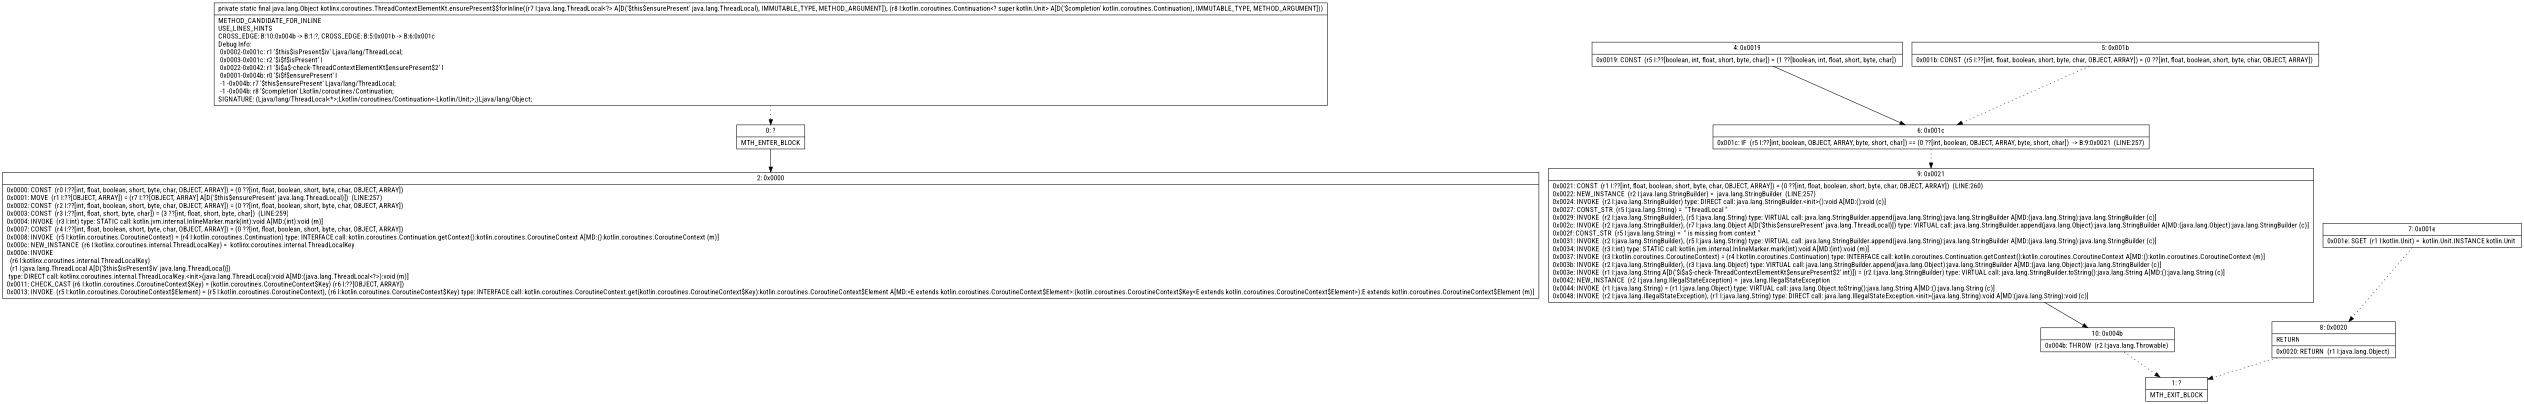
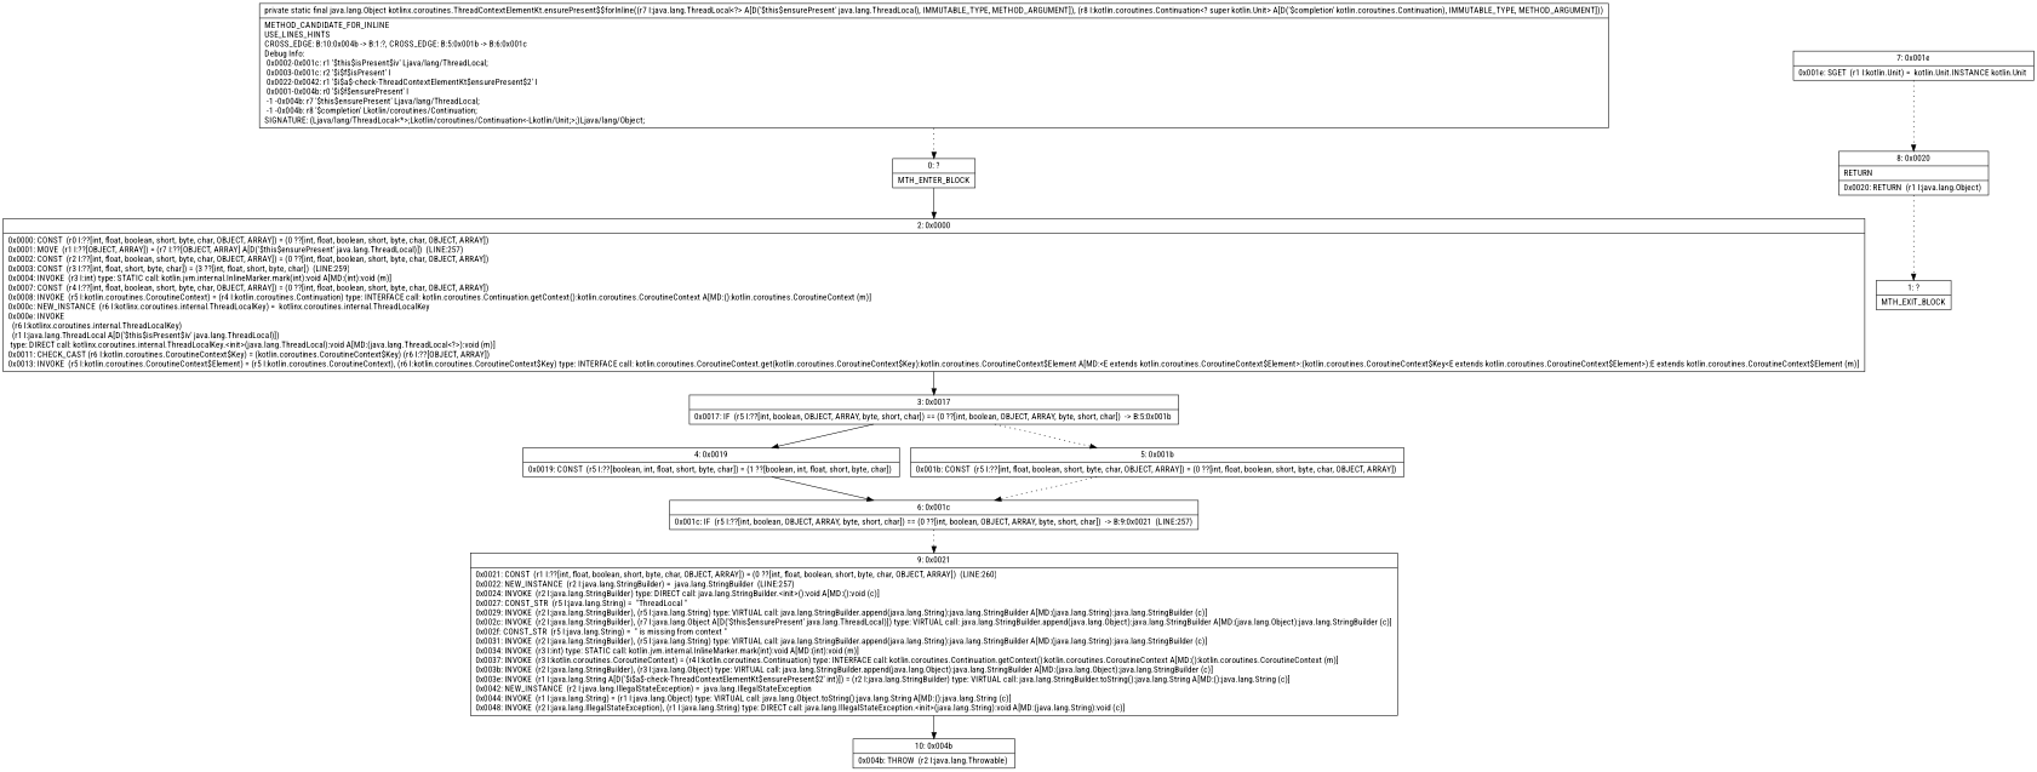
  digraph {
    fontname="Roboto Condensed"
    node [fontname="Roboto Condensed" shape=record]
    edge [fontname="Roboto Condensed" style=dotted]
    n1 [label="{0\:\ ?|MTH_ENTER_BLOCK\l}"]
    n2 [label="{2\:\ 0x0000|0x0000: CONST  (r0 I:??[int, float, boolean, short, byte, char, OBJECT, ARRAY]) = (0 ??[int, float, boolean, short, byte, char, OBJECT, ARRAY]) \l0x0001: MOVE  (r1 I:??[OBJECT, ARRAY]) = (r7 I:??[OBJECT, ARRAY] A[D('$this$ensurePresent' java.lang.ThreadLocal)])  (LINE:257)\l0x0002: CONST  (r2 I:??[int, float, boolean, short, byte, char, OBJECT, ARRAY]) = (0 ??[int, float, boolean, short, byte, char, OBJECT, ARRAY]) \l0x0003: CONST  (r3 I:??[int, float, short, byte, char]) = (3 ??[int, float, short, byte, char])  (LINE:259)\l0x0004: INVOKE  (r3 I:int) type: STATIC call: kotlin.jvm.internal.InlineMarker.mark(int):void A[MD:(int):void (m)]\l0x0007: CONST  (r4 I:??[int, float, boolean, short, byte, char, OBJECT, ARRAY]) = (0 ??[int, float, boolean, short, byte, char, OBJECT, ARRAY]) \l0x0008: INVOKE  (r5 I:kotlin.coroutines.CoroutineContext) = (r4 I:kotlin.coroutines.Continuation) type: INTERFACE call: kotlin.coroutines.Continuation.getContext():kotlin.coroutines.CoroutineContext A[MD:():kotlin.coroutines.CoroutineContext (m)]\l0x000c: NEW_INSTANCE  (r6 I:kotlinx.coroutines.internal.ThreadLocalKey) =  kotlinx.coroutines.internal.ThreadLocalKey \l0x000e: INVOKE  \l  (r6 I:kotlinx.coroutines.internal.ThreadLocalKey)\l  (r1 I:java.lang.ThreadLocal A[D('$this$isPresent$iv' java.lang.ThreadLocal)])\l type: DIRECT call: kotlinx.coroutines.internal.ThreadLocalKey.\<init\>(java.lang.ThreadLocal):void A[MD:(java.lang.ThreadLocal\<?\>):void (m)]\l0x0011: CHECK_CAST (r6 I:kotlin.coroutines.CoroutineContext$Key) = (kotlin.coroutines.CoroutineContext$Key) (r6 I:??[OBJECT, ARRAY]) \l0x0013: INVOKE  (r5 I:kotlin.coroutines.CoroutineContext$Element) = (r5 I:kotlin.coroutines.CoroutineContext), (r6 I:kotlin.coroutines.CoroutineContext$Key) type: INTERFACE call: kotlin.coroutines.CoroutineContext.get(kotlin.coroutines.CoroutineContext$Key):kotlin.coroutines.CoroutineContext$Element A[MD:\<E extends kotlin.coroutines.CoroutineContext$Element\>:(kotlin.coroutines.CoroutineContext$Key\<E extends kotlin.coroutines.CoroutineContext$Element\>):E extends kotlin.coroutines.CoroutineContext$Element (m)]\l}"]
+   n3 [label="{3\:\ 0x0017|0x0017: IF  (r5 I:??[int, boolean, OBJECT, ARRAY, byte, short, char]) == (0 ??[int, boolean, OBJECT, ARRAY, byte, short, char])  \-\> B:5:0x001b \l}"]
    n4 [label="{4\:\ 0x0019|0x0019: CONST  (r5 I:??[boolean, int, float, short, byte, char]) = (1 ??[boolean, int, float, short, byte, char]) \l}"]
    n5 [label="{5\:\ 0x001b|0x001b: CONST  (r5 I:??[int, float, boolean, short, byte, char, OBJECT, ARRAY]) = (0 ??[int, float, boolean, short, byte, char, OBJECT, ARRAY]) \l}"]
    n6 [label="{6\:\ 0x001c|0x001c: IF  (r5 I:??[int, boolean, OBJECT, ARRAY, byte, short, char]) == (0 ??[int, boolean, OBJECT, ARRAY, byte, short, char])  \-\> B:9:0x0021  (LINE:257)\l}"]
    n7 [label="{9\:\ 0x0021|0x0021: CONST  (r1 I:??[int, float, boolean, short, byte, char, OBJECT, ARRAY]) = (0 ??[int, float, boolean, short, byte, char, OBJECT, ARRAY])  (LINE:260)\l0x0022: NEW_INSTANCE  (r2 I:java.lang.StringBuilder) =  java.lang.StringBuilder  (LINE:257)\l0x0024: INVOKE  (r2 I:java.lang.StringBuilder) type: DIRECT call: java.lang.StringBuilder.\<init\>():void A[MD:():void (c)]\l0x0027: CONST_STR  (r5 I:java.lang.String) =  \"ThreadLocal \" \l0x0029: INVOKE  (r2 I:java.lang.StringBuilder), (r5 I:java.lang.String) type: VIRTUAL call: java.lang.StringBuilder.append(java.lang.String):java.lang.StringBuilder A[MD:(java.lang.String):java.lang.StringBuilder (c)]\l0x002c: INVOKE  (r2 I:java.lang.StringBuilder), (r7 I:java.lang.Object A[D('$this$ensurePresent' java.lang.ThreadLocal)]) type: VIRTUAL call: java.lang.StringBuilder.append(java.lang.Object):java.lang.StringBuilder A[MD:(java.lang.Object):java.lang.StringBuilder (c)]\l0x002f: CONST_STR  (r5 I:java.lang.String) =  \" is missing from context \" \l0x0031: INVOKE  (r2 I:java.lang.StringBuilder), (r5 I:java.lang.String) type: VIRTUAL call: java.lang.StringBuilder.append(java.lang.String):java.lang.StringBuilder A[MD:(java.lang.String):java.lang.StringBuilder (c)]\l0x0034: INVOKE  (r3 I:int) type: STATIC call: kotlin.jvm.internal.InlineMarker.mark(int):void A[MD:(int):void (m)]\l0x0037: INVOKE  (r3 I:kotlin.coroutines.CoroutineContext) = (r4 I:kotlin.coroutines.Continuation) type: INTERFACE call: kotlin.coroutines.Continuation.getContext():kotlin.coroutines.CoroutineContext A[MD:():kotlin.coroutines.CoroutineContext (m)]\l0x003b: INVOKE  (r2 I:java.lang.StringBuilder), (r3 I:java.lang.Object) type: VIRTUAL call: java.lang.StringBuilder.append(java.lang.Object):java.lang.StringBuilder A[MD:(java.lang.Object):java.lang.StringBuilder (c)]\l0x003e: INVOKE  (r1 I:java.lang.String A[D('$i$a$\-check\-ThreadContextElementKt$ensurePresent$2' int)]) = (r2 I:java.lang.StringBuilder) type: VIRTUAL call: java.lang.StringBuilder.toString():java.lang.String A[MD:():java.lang.String (c)]\l0x0042: NEW_INSTANCE  (r2 I:java.lang.IllegalStateException) =  java.lang.IllegalStateException \l0x0044: INVOKE  (r1 I:java.lang.String) = (r1 I:java.lang.Object) type: VIRTUAL call: java.lang.Object.toString():java.lang.String A[MD:():java.lang.String (c)]\l0x0048: INVOKE  (r2 I:java.lang.IllegalStateException), (r1 I:java.lang.String) type: DIRECT call: java.lang.IllegalStateException.\<init\>(java.lang.String):void A[MD:(java.lang.String):void (c)]\l}"]
    n8 [label="{7\:\ 0x001e|0x001e: SGET  (r1 I:kotlin.Unit) =  kotlin.Unit.INSTANCE kotlin.Unit \l}"]
    n9 [label="{8\:\ 0x0020|RETURN\l|0x0020: RETURN  (r1 I:java.lang.Object) \l}"]
    n10 [label="{10\:\ 0x004b|0x004b: THROW  (r2 I:java.lang.Throwable) \l}"]
    n11 [label="{1\:\ ?|MTH_EXIT_BLOCK\l}"]
    n12 [label="{private static final java.lang.Object kotlinx.coroutines.ThreadContextElementKt.ensurePresent$$forInline((r7 I:java.lang.ThreadLocal\<?\> A[D('$this$ensurePresent' java.lang.ThreadLocal), IMMUTABLE_TYPE, METHOD_ARGUMENT]), (r8 I:kotlin.coroutines.Continuation\<? super kotlin.Unit\> A[D('$completion' kotlin.coroutines.Continuation), IMMUTABLE_TYPE, METHOD_ARGUMENT]))  | METHOD_CANDIDATE_FOR_INLINE\lUSE_LINES_HINTS\lCROSS_EDGE: B:10:0x004b \-\> B:1:?, CROSS_EDGE: B:5:0x001b \-\> B:6:0x001c\lDebug Info:\l  0x0002\-0x001c: r1 '$this$isPresent$iv' Ljava\/lang\/ThreadLocal;\l  0x0003\-0x001c: r2 '$i$f$isPresent' I\l  0x0022\-0x0042: r1 '$i$a$\-check\-ThreadContextElementKt$ensurePresent$2' I\l  0x0001\-0x004b: r0 '$i$f$ensurePresent' I\l  \-1 \-0x004b: r7 '$this$ensurePresent' Ljava\/lang\/ThreadLocal;\l  \-1 \-0x004b: r8 '$completion' Lkotlin\/coroutines\/Continuation;\lSIGNATURE: (Ljava\/lang\/ThreadLocal\<*\>;Lkotlin\/coroutines\/Continuation\<\-Lkotlin\/Unit;\>;)Ljava\/lang\/Object;\l}"]
    n1 -> n2 [style=solid]
+   n2 -> n3 [style=solid]
+   n3 -> n4 [style=solid]
+   n3 -> n5
    n4 -> n6 [style=solid]
    n5 -> n6
    n6 -> n7
    n7 -> n10 [style=solid]
    n8 -> n9
    n9 -> n11
-   n10 -> n11
    n12 -> n1
  }
